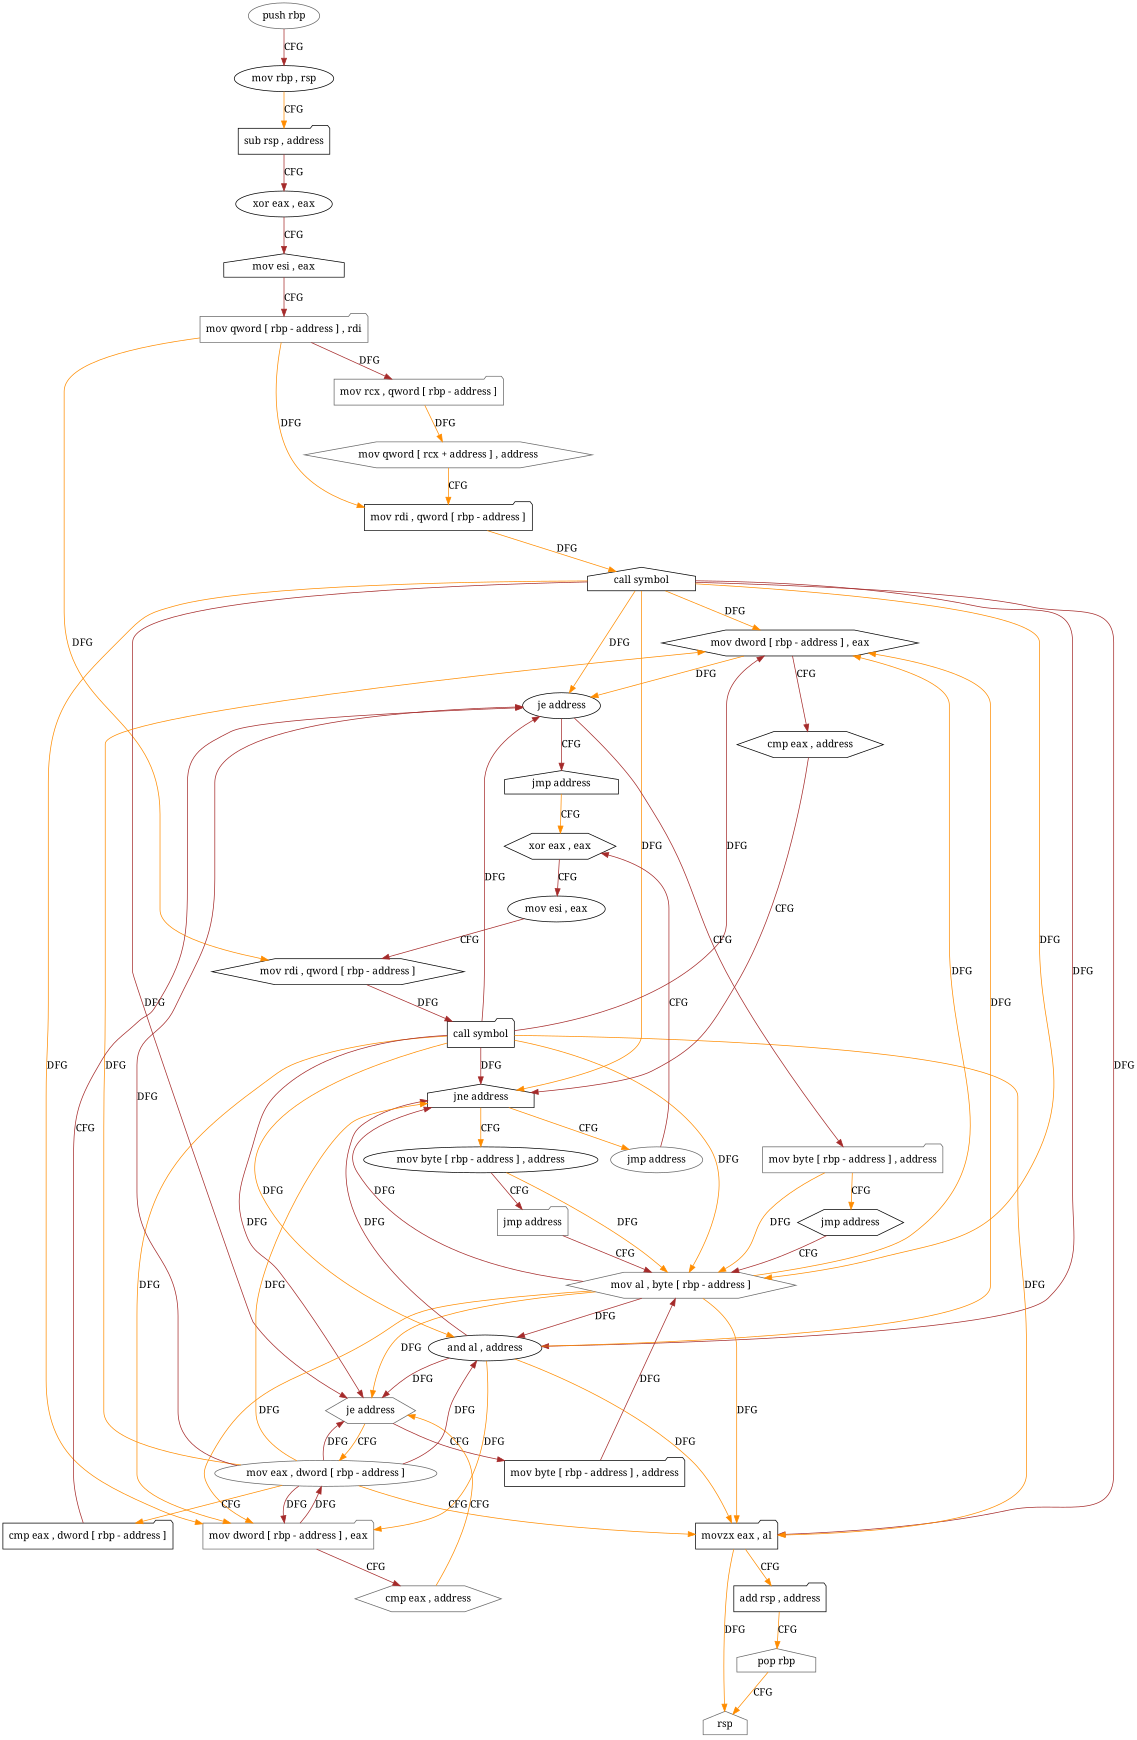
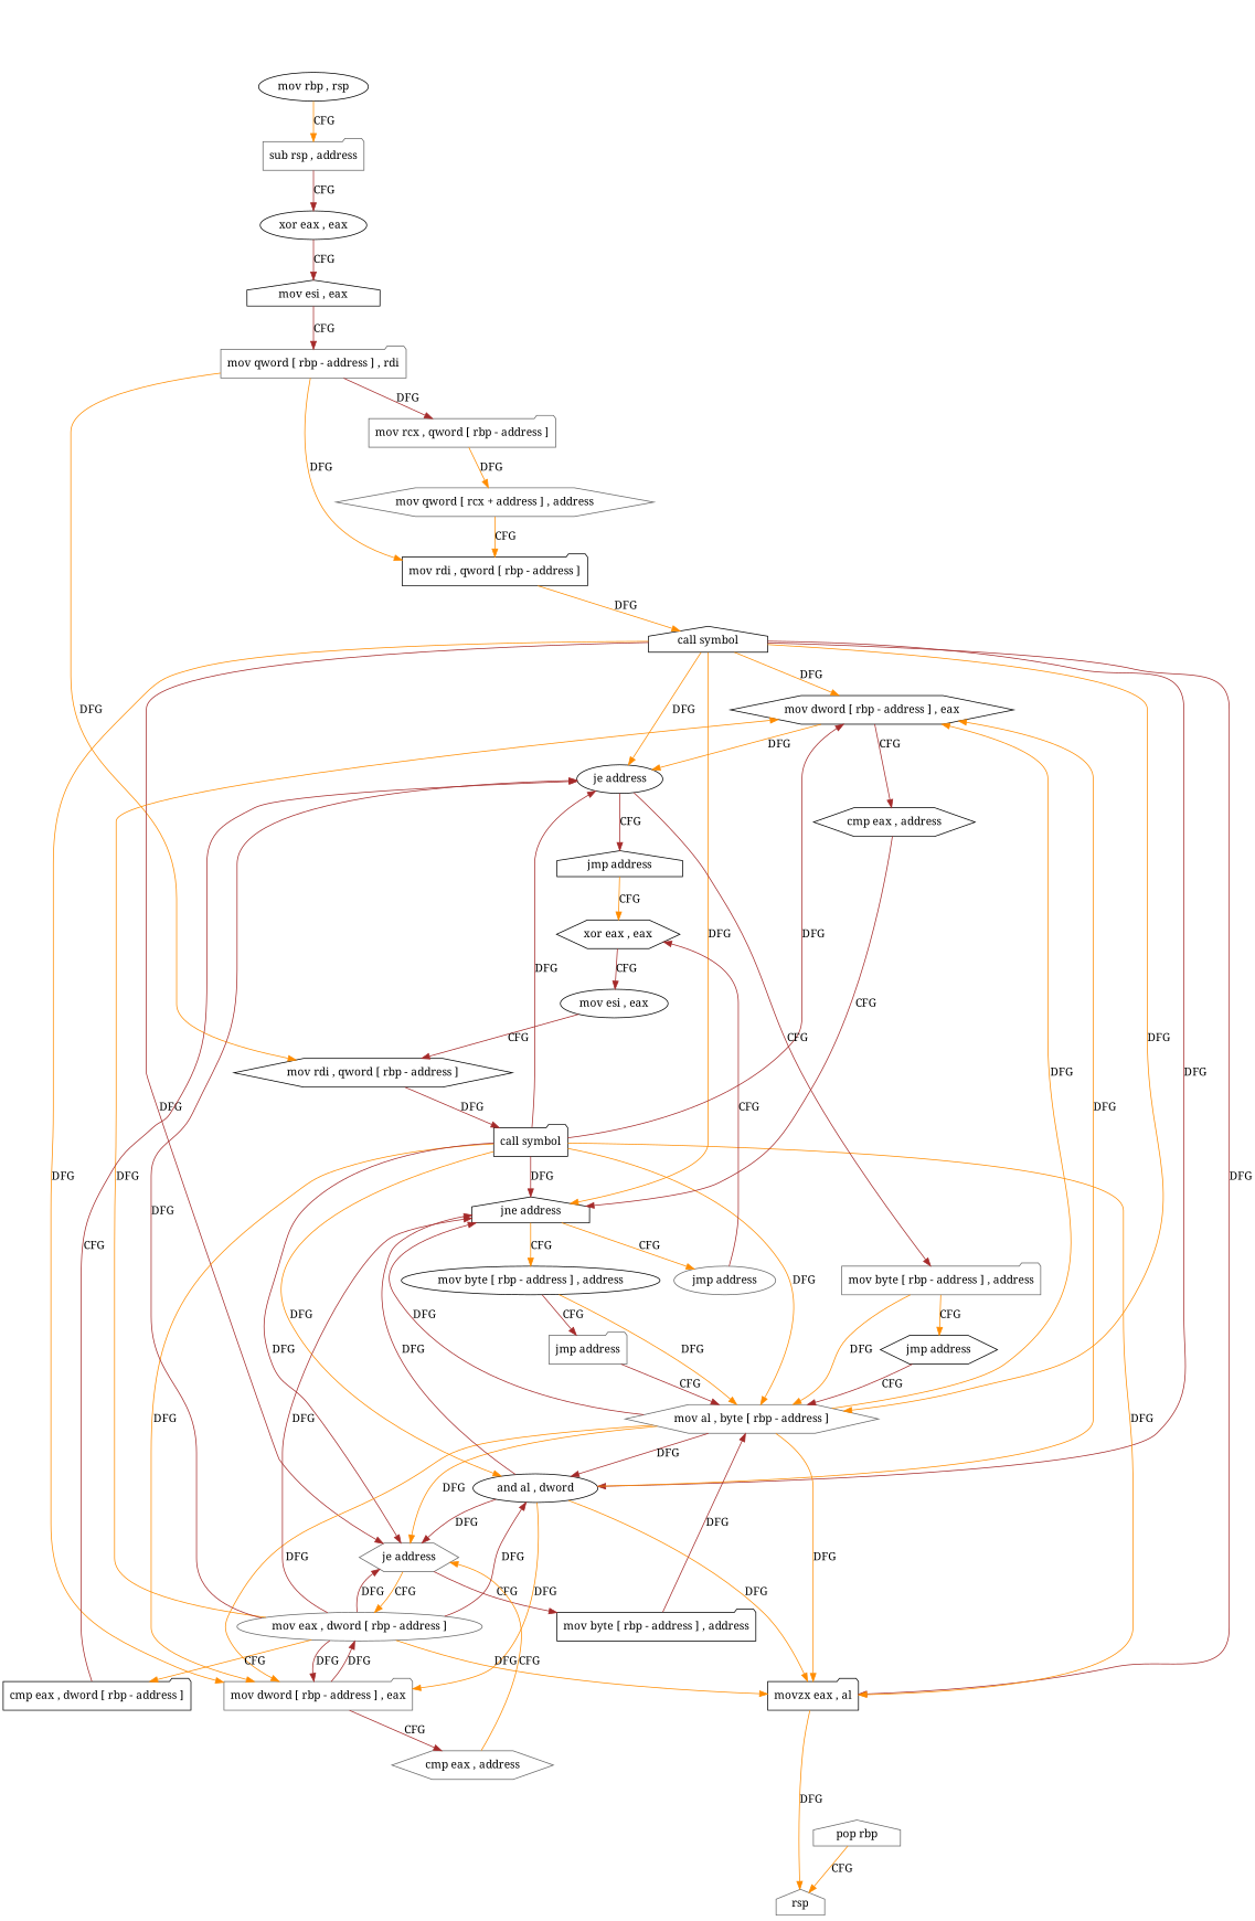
  digraph {
    fontname="Noto Serif"
    node [color=black fontname="Noto Serif" shape=folder]
    edge [color=darkorange fontname="Noto Serif"]
-   n1 [color=gray40 label="push rbp" shape=ellipse]
    n2 [label="mov rbp , rsp" shape=ellipse]
-   n3 [label="sub rsp , address"]
+   n3 [color=gray40 label="sub rsp , address"]
    n4 [label="xor eax , eax" shape=ellipse]
    n5 [label="mov esi , eax" shape=house]
    n6 [color=gray40 label="mov qword [ rbp - address ] , rdi"]
    n7 [color=gray40 label="mov rcx , qword [ rbp - address ]"]
    n8 [label="mov rdi , qword [ rbp - address ]"]
    n9 [label="mov rdi , qword [ rbp - address ]" shape=hexagon]
    n10 [color=gray40 label="mov qword [ rcx + address ] , address" shape=hexagon]
    n11 [label="call symbol" shape=house]
    n12 [label="call symbol"]
    n13 [label="mov dword [ rbp - address ] , eax" shape=hexagon]
    n14 [label="jne address" shape=house]
    n15 [color=gray40 label="mov al , byte [ rbp - address ]" shape=hexagon]
    n16 [color=gray40 label="mov dword [ rbp - address ] , eax"]
    n17 [color=gray40 label="je address" shape=hexagon]
-   n18 [label="and al , address" shape=ellipse]
+   n18 [label="and al , dword" shape=ellipse]
    n19 [label="movzx eax , al"]
    n20 [label="je address" shape=ellipse]
    n21 [label="cmp eax , address" shape=hexagon]
    n22 [color=gray40 label="jmp address" shape=ellipse]
    n23 [label="mov byte [ rbp - address ] , address" shape=ellipse]
    n24 [color=gray40 label="cmp eax , address" shape=hexagon]
    n25 [color=gray40 label="mov eax , dword [ rbp - address ]" shape=ellipse]
    n26 [label="mov byte [ rbp - address ] , address"]
-   n27 [label="add rsp , address"]
    n28 [color=gray40 label=rsp shape=house]
    n29 [label="jmp address" shape=house]
    n30 [color=gray40 label="mov byte [ rbp - address ] , address"]
    n31 [label="xor eax , eax" shape=hexagon]
    n32 [color=gray40 label="jmp address"]
    n33 [label="mov esi , eax" shape=ellipse]
    n34 [label="cmp eax , dword [ rbp - address ]"]
    n35 [color=gray40 label="pop rbp" shape=house]
    n36 [label="jmp address" shape=hexagon]
-   n1 -> n2 [color=brown label=CFG]
    n2 -> n3 [label=CFG]
    n3 -> n4 [color=brown label=CFG]
    n4 -> n5 [color=brown label=CFG]
    n5 -> n6 [color=brown label=CFG]
    n6 -> n7 [color=brown label=DFG]
    n6 -> n8 [label=DFG]
    n6 -> n9 [label=DFG]
    n7 -> n10 [label=DFG]
    n8 -> n11 [label=DFG]
    n9 -> n12 [color=brown label=DFG]
    n10 -> n8 [label=CFG]
    n11 -> n13 [label=DFG]
    n11 -> n14 [label=DFG]
    n11 -> n15 [label=DFG]
    n11 -> n16 [label=DFG]
    n11 -> n17 [color=brown label=DFG]
    n11 -> n18 [color=brown label=DFG]
    n11 -> n19 [color=brown label=DFG]
    n11 -> n20 [label=DFG]
    n12 -> n13 [color=brown label=DFG]
    n12 -> n14 [color=brown label=DFG]
    n12 -> n15 [label=DFG]
    n12 -> n16 [label=DFG]
    n12 -> n17 [color=brown label=DFG]
    n12 -> n18 [label=DFG]
    n12 -> n19 [label=DFG]
    n12 -> n20 [color=brown label=DFG]
    n13 -> n20 [label=DFG]
    n13 -> n21 [color=brown label=CFG]
    n14 -> n22 [label=CFG]
    n14 -> n23 [label=CFG]
    n15 -> n13 [label=DFG]
    n15 -> n14 [color=brown label=DFG]
    n15 -> n16 [label=DFG]
    n15 -> n17 [label=DFG]
    n15 -> n18 [color=brown label=DFG]
    n15 -> n19 [label=DFG]
    n16 -> n24 [color=brown label=CFG]
    n16 -> n25 [color=brown label=DFG]
    n17 -> n25 [label=CFG]
    n17 -> n26 [color=brown label=CFG]
    n18 -> n13 [label=DFG]
    n18 -> n14 [color=brown label=DFG]
    n18 -> n16 [label=DFG]
    n18 -> n17 [color=brown label=DFG]
    n18 -> n19 [label=DFG]
-   n19 -> n27 [label=CFG]
    n19 -> n28 [label=DFG]
    n20 -> n29 [color=brown label=CFG]
    n20 -> n30 [color=brown label=CFG]
    n21 -> n14 [color=brown label=CFG]
    n22 -> n31 [color=brown label=CFG]
    n23 -> n15 [label=DFG]
    n23 -> n32 [color=brown label=CFG]
    n24 -> n17 [label=CFG]
    n25 -> n13 [label=DFG]
-   n25 -> n14 [label=DFG]
+   n25 -> n14 [color=brown label=DFG]
    n25 -> n16 [color=brown label=DFG]
    n25 -> n17 [color=brown label=DFG]
    n25 -> n18 [color=brown label=DFG]
-   n25 -> n19 [label=CFG]
+   n25 -> n19 [label=DFG]
    n25 -> n20 [color=brown label=DFG]
    n25 -> n34 [label=CFG]
    n26 -> n15 [color=brown label=DFG]
-   n27 -> n35 [label=CFG]
    n29 -> n31 [label=CFG]
    n30 -> n15 [label=DFG]
    n30 -> n36 [label=CFG]
    n31 -> n33 [color=brown label=CFG]
    n32 -> n15 [color=brown label=CFG]
    n33 -> n9 [color=brown label=CFG]
    n34 -> n20 [color=brown label=CFG]
    n35 -> n28 [label=CFG]
    n36 -> n15 [color=brown label=CFG]
  }
